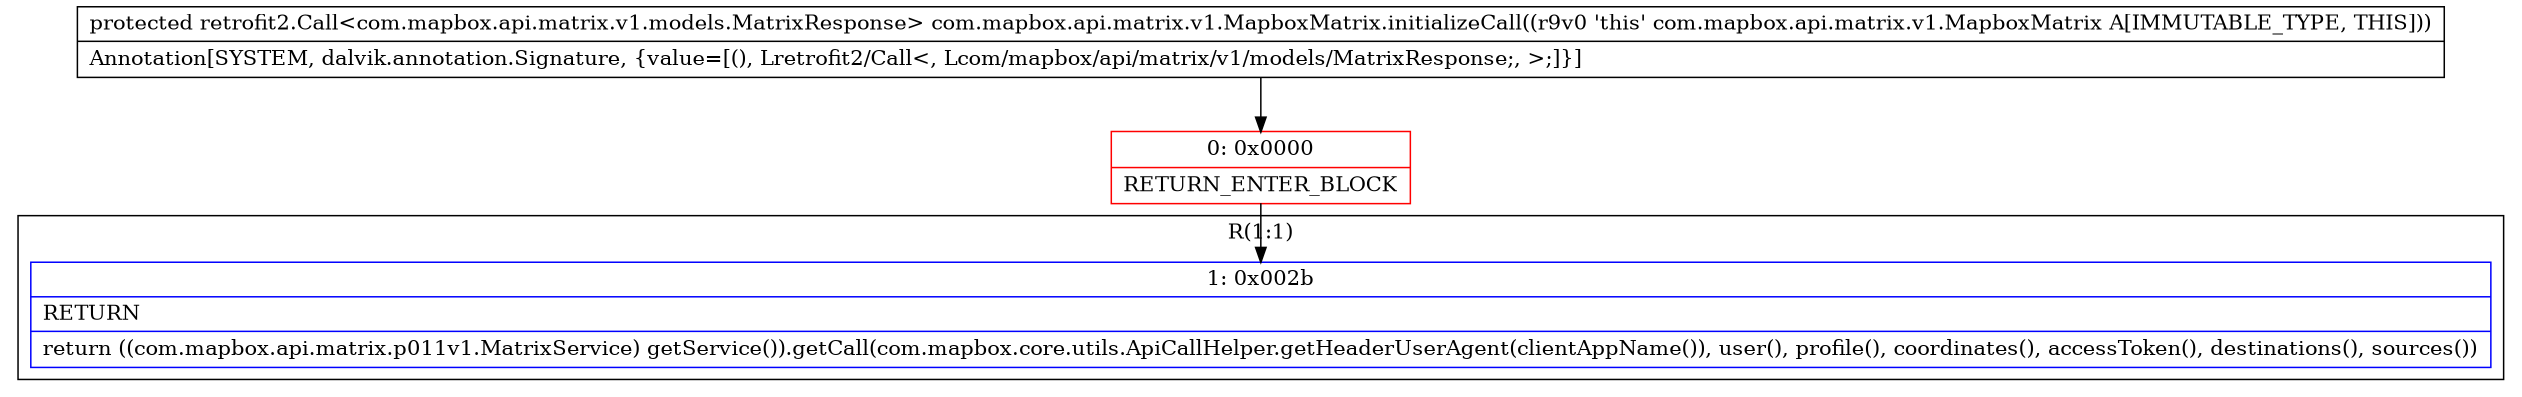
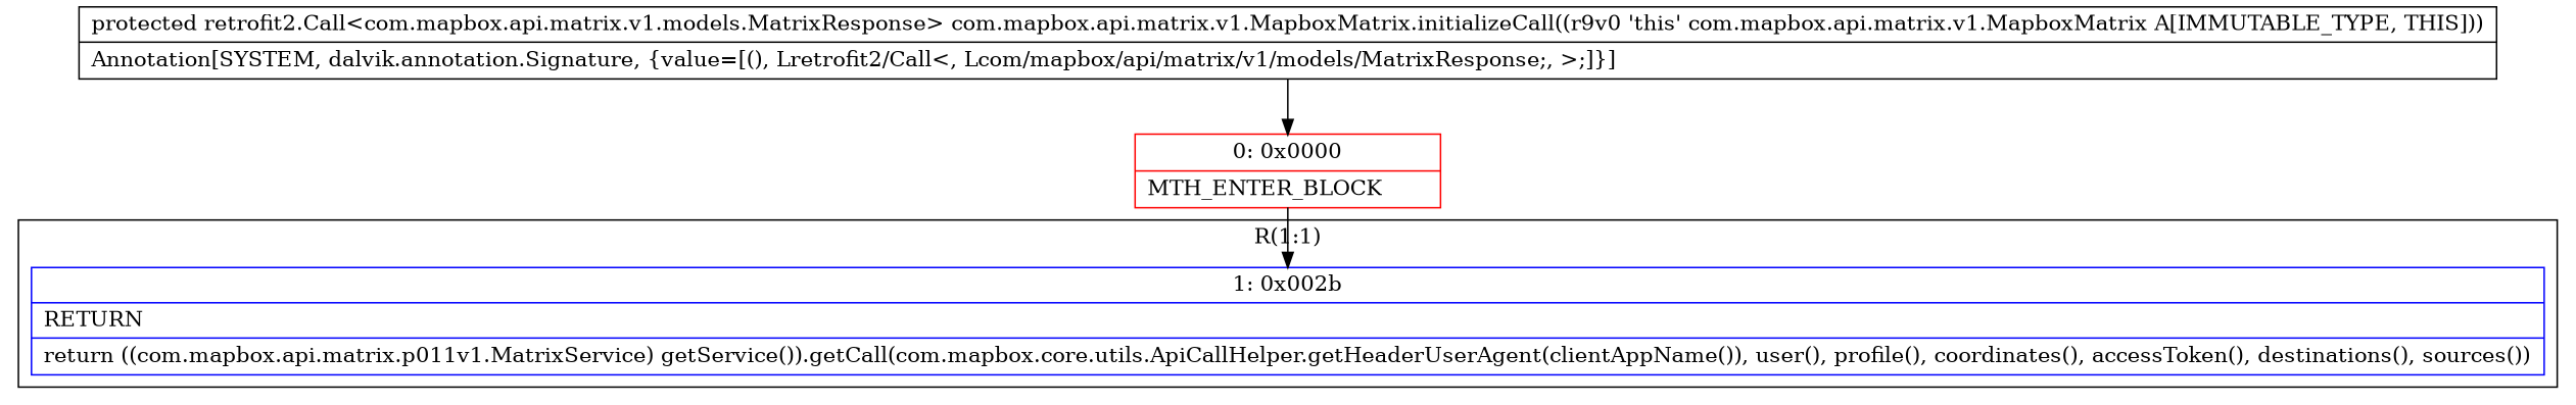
  digraph {
    node [shape=record]
    n1 [color=blue label="{1\:\ 0x002b|RETURN\l|return ((com.mapbox.api.matrix.p011v1.MatrixService) getService()).getCall(com.mapbox.core.utils.ApiCallHelper.getHeaderUserAgent(clientAppName()), user(), profile(), coordinates(), accessToken(), destinations(), sources())\l}"]
-   n2 [color=red label="{0\:\ 0x0000|RETURN_ENTER_BLOCK\l}"]
+   n2 [color=red label="{0\:\ 0x0000|MTH_ENTER_BLOCK\l}"]
    n3 [label="{protected retrofit2.Call\<com.mapbox.api.matrix.v1.models.MatrixResponse\> com.mapbox.api.matrix.v1.MapboxMatrix.initializeCall((r9v0 'this' com.mapbox.api.matrix.v1.MapboxMatrix A[IMMUTABLE_TYPE, THIS]))  | Annotation[SYSTEM, dalvik.annotation.Signature, \{value=[(), Lretrofit2\/Call\<, Lcom\/mapbox\/api\/matrix\/v1\/models\/MatrixResponse;, \>;]\}]\l}"]
    subgraph cluster_1 {
      label="R(1:1)"
      n1
    }
    n2 -> n1
    n3 -> n2
  }
